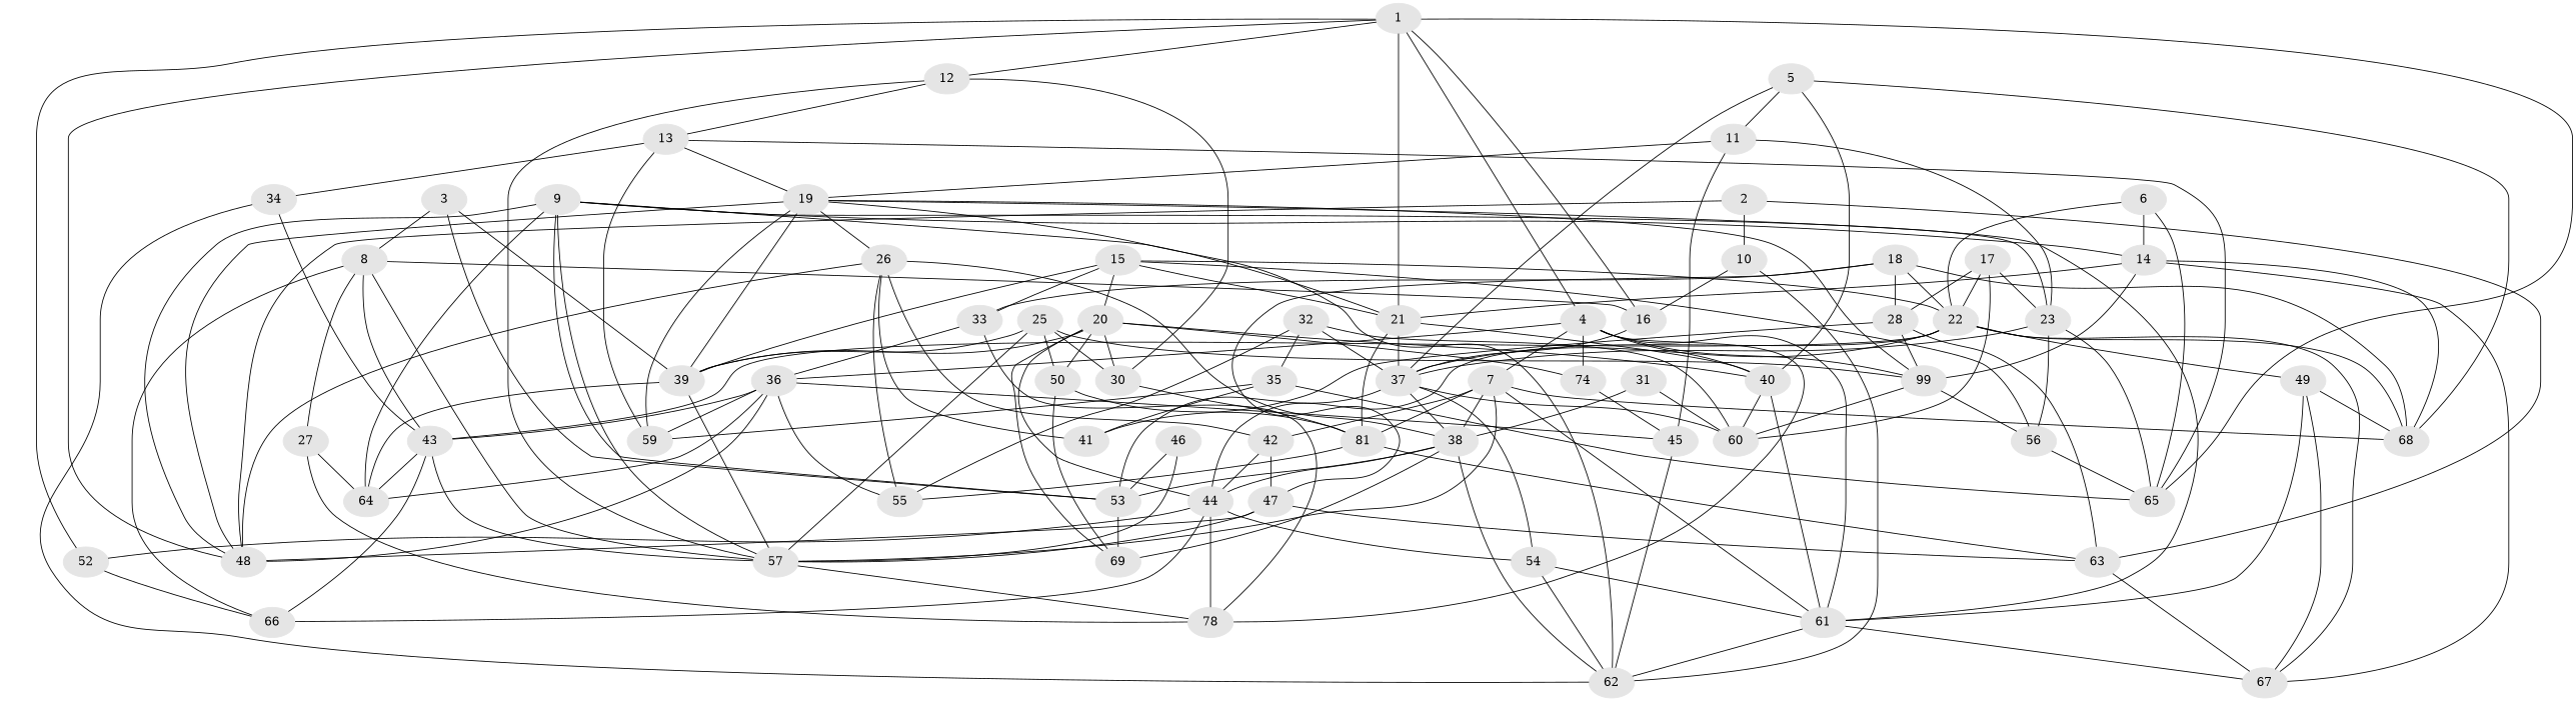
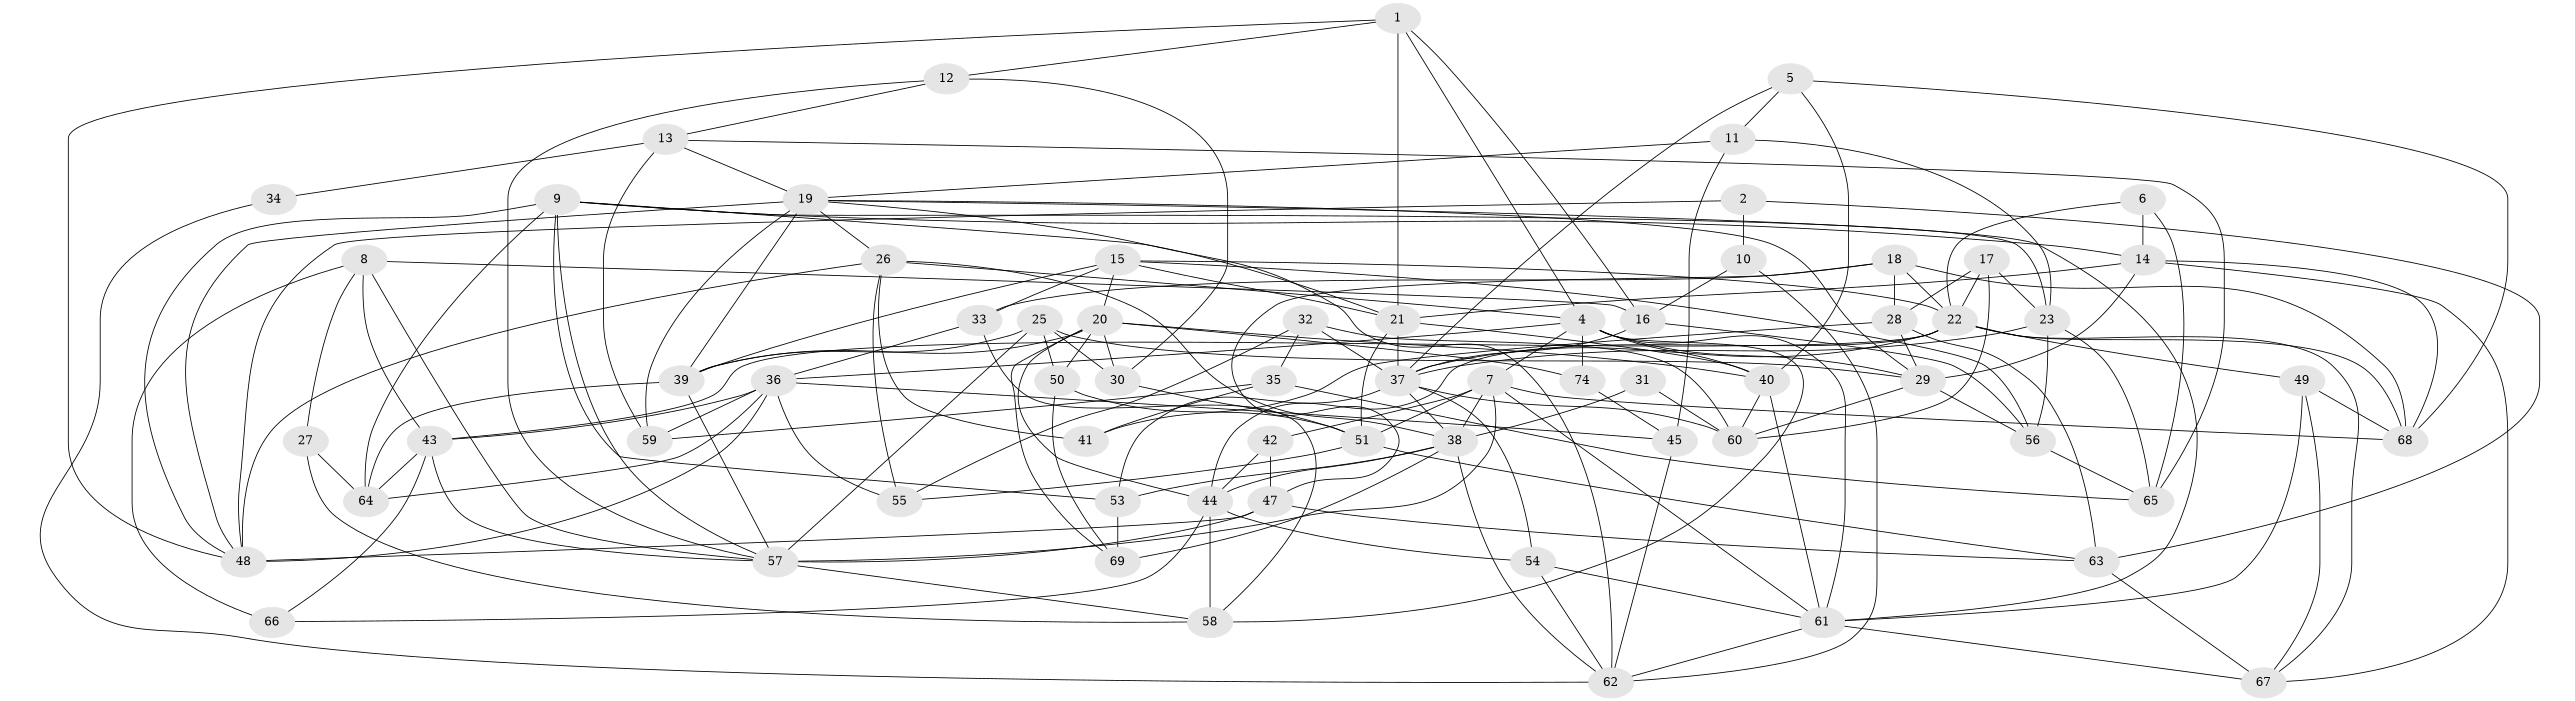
  graph {
    node [color=gray90 style=filled]
    edge [weight=1.0]
    1
    4
    12
    16
    21
    48
-   52
    65
    7
    n10 [label=74]
-   29 [label=99]
+   29
    36
    40
-   58 [label=78]
+   58
    61
    57
    13
    30
    37
    56
-   51 [label=81]
+   51
    66
    2
    10
    63
    62
    67
-   3
    8
    39
    53
    27
    43
    64
    69
    68
    38
    42
    45
    60
    59
    55
    5
    11
    23
    19
    54
    6
    14
    22
    44
    49
    47
    9
    26
    34
    15
    20
    33
    50
    17
    28
    41
    18
    25
    31
    32
    35
-   46
    1 -- 4
    1 -- 12
    1 -- 16
    1 -- 21
    1 -- 48
-   1 -- 52
-   1 -- 65
    4 -- 7
    4 -- n10 [weight=2.0]
    4 -- 29
    4 -- 36
    4 -- 40 [weight=2.0]
    4 -- 58
    4 -- 61
    12 -- 57
    12 -- 13
    12 -- 30
    16 -- 37
+   16 -- 56
    21 -- 40
    21 -- 37
    21 -- 51
-   52 -- 66
    7 -- 61
    7 -- 57
    7 -- 51
    7 -- 68
    7 -- 38
    7 -- 42
    n10 -- 45
    29 -- 56
    29 -- 60
    36 -- 48
    36 -- 43
    36 -- 64
    36 -- 45
    36 -- 59
    36 -- 55
    40 -- 61
    40 -- 60
    61 -- 62
    61 -- 67
    57 -- 58
    13 -- 65
    13 -- 59
    13 -- 19
    13 -- 34 [weight=2.0]
    30 -- 51
    37 -- 53 [weight=2.0]
    37 -- 38
    37 -- 60
    37 -- 54
    56 -- 65
    51 -- 63
    51 -- 55
    2 -- 48
    2 -- 10
    2 -- 63
    10 -- 16
    10 -- 62
    63 -- 67 [weight=2.0]
-   3 -- 8
-   3 -- 39
-   3 -- 53
    8 -- 16
    8 -- 57
    8 -- 66
    8 -- 27
    8 -- 43
    39 -- 57
    39 -- 64
    53 -- 69 [weight=2.0]
    27 -- 58
    27 -- 64
    43 -- 57
    43 -- 66
    43 -- 64
    38 -- 62
    38 -- 53 [weight=2.0]
    38 -- 69
    38 -- 44
    42 -- 44 [weight=2.0]
    42 -- 47
    45 -- 62
    5 -- 40
    5 -- 37
    5 -- 68
    5 -- 11
    11 -- 45
    11 -- 23
    11 -- 19
    23 -- 65
    23 -- 37
    23 -- 56
    19 -- 48
    19 -- 29
    19 -- 61
    19 -- 62
    19 -- 39 [weight=2.0]
    19 -- 59
    19 -- 26
    54 -- 61
    54 -- 62
    6 -- 65
    6 -- 14
    6 -- 22
    14 -- 21
    14 -- 29
    14 -- 67
    14 -- 68
    22 -- 37
    22 -- 67
    22 -- 43
    22 -- 68
    22 -- 44
    22 -- 49
-   44 -- 52
    44 -- 58
    44 -- 66
    44 -- 54
    49 -- 61
    49 -- 67
    49 -- 68
    47 -- 48 [weight=2.0]
    47 -- 57
    47 -- 63 [weight=2.0]
    9 -- 21
    9 -- 48
    9 -- 57
    9 -- 53
    9 -- 64
    9 -- 23
    9 -- 14
    26 -- 48
    26 -- 38
-   26 -- 42
+   26 -- 4
    26 -- 55
    26 -- 41
    34 -- 62
-   34 -- 43
    15 -- 21
    15 -- 56 [weight=2.0]
    15 -- 39
    15 -- 22
    15 -- 20
    15 -- 33
    20 -- n10
    20 -- 40
    20 -- 30
    20 -- 39
    20 -- 69
    20 -- 44
    20 -- 50 [weight=3.0]
    33 -- 36
    33 -- 58
    50 -- 51
    50 -- 69
    17 -- 60 [weight=2.0]
    17 -- 23 [weight=2.0]
    17 -- 22
    17 -- 28
    28 -- 29
    28 -- 63
    28 -- 41
    18 -- 68
    18 -- 22
    18 -- 47
    18 -- 33
    18 -- 28
    25 -- 29
    25 -- 57
    25 -- 30
    25 -- 39
    25 -- 50
    31 -- 38
    31 -- 60
    32 -- 37
    32 -- 60
    32 -- 55
    32 -- 35
    35 -- 65
    35 -- 59
    35 -- 41
-   46 -- 57
-   46 -- 53
  }
